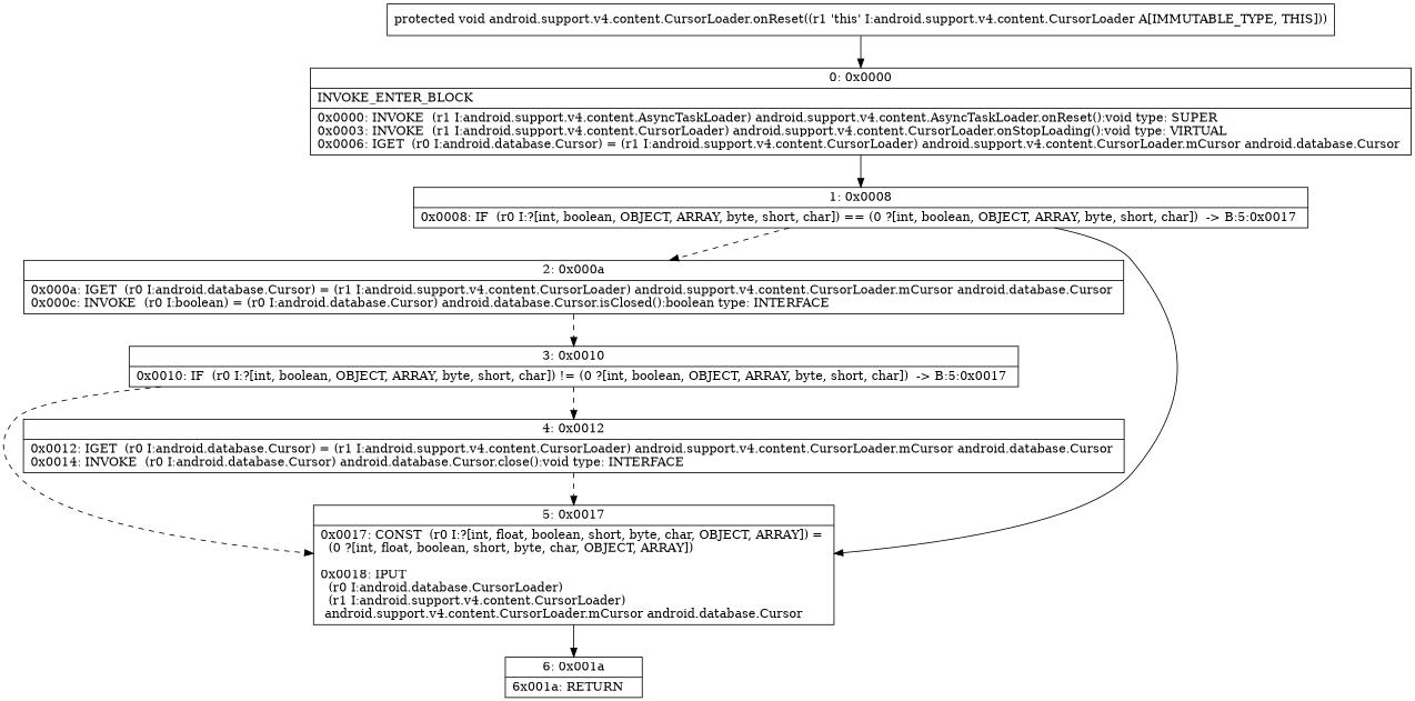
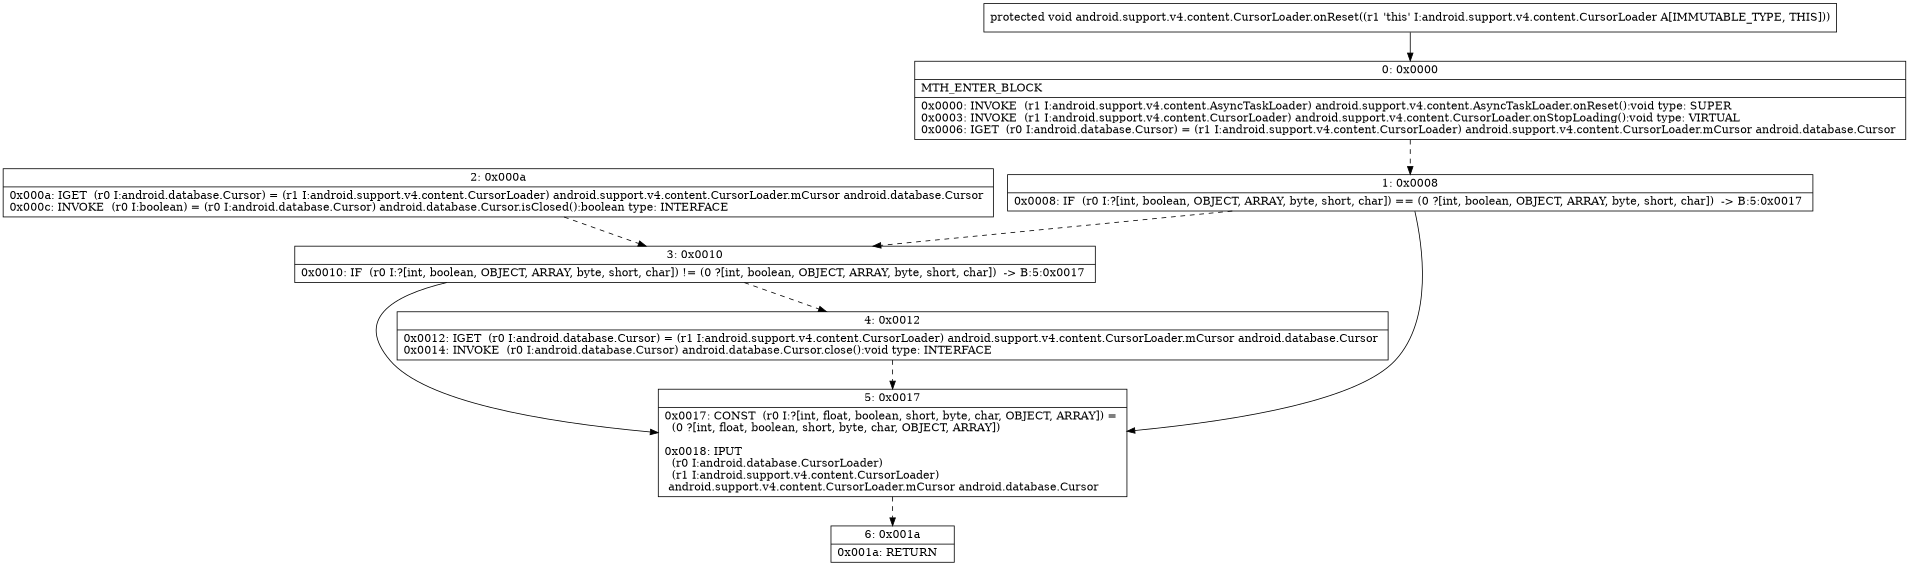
  digraph {
    node [shape=record]
-   n1 [label="{0\:\ 0x0000|INVOKE_ENTER_BLOCK\l|0x0000: INVOKE  (r1 I:android.support.v4.content.AsyncTaskLoader) android.support.v4.content.AsyncTaskLoader.onReset():void type: SUPER \l0x0003: INVOKE  (r1 I:android.support.v4.content.CursorLoader) android.support.v4.content.CursorLoader.onStopLoading():void type: VIRTUAL \l0x0006: IGET  (r0 I:android.database.Cursor) = (r1 I:android.support.v4.content.CursorLoader) android.support.v4.content.CursorLoader.mCursor android.database.Cursor \l}"]
+   n1 [label="{0\:\ 0x0000|MTH_ENTER_BLOCK\l|0x0000: INVOKE  (r1 I:android.support.v4.content.AsyncTaskLoader) android.support.v4.content.AsyncTaskLoader.onReset():void type: SUPER \l0x0003: INVOKE  (r1 I:android.support.v4.content.CursorLoader) android.support.v4.content.CursorLoader.onStopLoading():void type: VIRTUAL \l0x0006: IGET  (r0 I:android.database.Cursor) = (r1 I:android.support.v4.content.CursorLoader) android.support.v4.content.CursorLoader.mCursor android.database.Cursor \l}"]
    n2 [label="{1\:\ 0x0008|0x0008: IF  (r0 I:?[int, boolean, OBJECT, ARRAY, byte, short, char]) == (0 ?[int, boolean, OBJECT, ARRAY, byte, short, char])  \-\> B:5:0x0017 \l}"]
    n3 [label="{2\:\ 0x000a|0x000a: IGET  (r0 I:android.database.Cursor) = (r1 I:android.support.v4.content.CursorLoader) android.support.v4.content.CursorLoader.mCursor android.database.Cursor \l0x000c: INVOKE  (r0 I:boolean) = (r0 I:android.database.Cursor) android.database.Cursor.isClosed():boolean type: INTERFACE \l}"]
    n4 [label="{5\:\ 0x0017|0x0017: CONST  (r0 I:?[int, float, boolean, short, byte, char, OBJECT, ARRAY]) = \l  (0 ?[int, float, boolean, short, byte, char, OBJECT, ARRAY])\l \l0x0018: IPUT  \l  (r0 I:android.database.CursorLoader)\l  (r1 I:android.support.v4.content.CursorLoader)\l android.support.v4.content.CursorLoader.mCursor android.database.Cursor \l}"]
    n5 [label="{3\:\ 0x0010|0x0010: IF  (r0 I:?[int, boolean, OBJECT, ARRAY, byte, short, char]) != (0 ?[int, boolean, OBJECT, ARRAY, byte, short, char])  \-\> B:5:0x0017 \l}"]
-   n6 [label="{6\:\ 0x001a|6x001a: RETURN   \l}"]
+   n6 [label="{6\:\ 0x001a|0x001a: RETURN   \l}"]
    n7 [label="{4\:\ 0x0012|0x0012: IGET  (r0 I:android.database.Cursor) = (r1 I:android.support.v4.content.CursorLoader) android.support.v4.content.CursorLoader.mCursor android.database.Cursor \l0x0014: INVOKE  (r0 I:android.database.Cursor) android.database.Cursor.close():void type: INTERFACE \l}"]
    n8 [label="{protected void android.support.v4.content.CursorLoader.onReset((r1 'this' I:android.support.v4.content.CursorLoader A[IMMUTABLE_TYPE, THIS])) }"]
-   n1 -> n2
-   n2 -> n3 [style=dashed]
+   n1 -> n2 [style=dashed]
+   n2 -> n5 [style=dashed]
    n2 -> n4
    n3 -> n5 [style=dashed]
-   n4 -> n6
-   n5 -> n4 [style=dashed]
+   n4 -> n6 [style=dashed]
+   n5 -> n4
    n5 -> n7 [style=dashed]
    n7 -> n4 [style=dashed]
    n8 -> n1
  }
